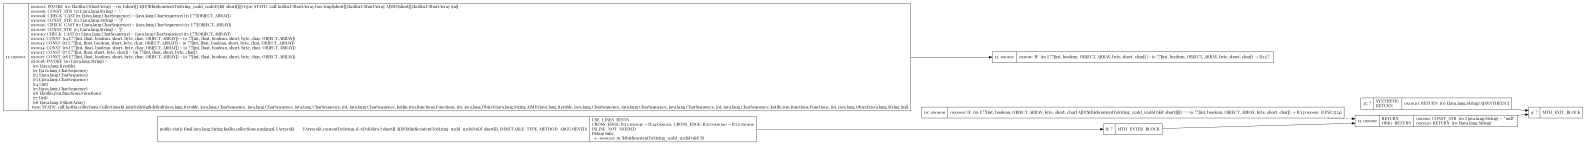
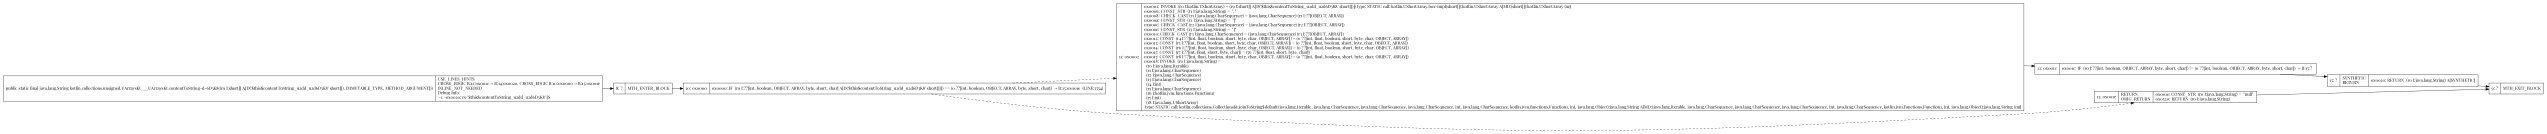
  digraph {
    fontname="Playfair Display"
    rankdir=LR
    node [fontname="Playfair Display" shape=record]
    edge [fontname="Playfair Display"]
    n1 [label="{8\:\ ?|MTH_ENTER_BLOCK\l}"]
    n2 [label="{10\:\ 0x0000|0x0000: IF  (r9 I:??[int, boolean, OBJECT, ARRAY, byte, short, char] A[D('$this$contentToString_u2dd_u2d6D3K8' short[])]) == (0 ??[int, boolean, OBJECT, ARRAY, byte, short, char])  \-\> B:13:0x001e  (LINE:3554)\l}"]
    n3 [label="{11\:\ 0x0002|0x0002: INVOKE  (r0 I:kotlin.UShortArray) = (r9 I:short[] A[D('$this$contentToString_u2dd_u2d6D3K8' short[])]) type: STATIC call: kotlin.UShortArray.box\-impl(short[]):kotlin.UShortArray A[MD:(short[]):kotlin.UShortArray (m)]\l0x0006: CONST_STR  (r1 I:java.lang.String) =  \", \" \l0x0008: CHECK_CAST (r1 I:java.lang.CharSequence) = (java.lang.CharSequence) (r1 I:??[OBJECT, ARRAY]) \l0x000a: CONST_STR  (r2 I:java.lang.String) =  \"[\" \l0x000c: CHECK_CAST (r2 I:java.lang.CharSequence) = (java.lang.CharSequence) (r2 I:??[OBJECT, ARRAY]) \l0x000e: CONST_STR  (r3 I:java.lang.String) =  \"]\" \l0x0010: CHECK_CAST (r3 I:java.lang.CharSequence) = (java.lang.CharSequence) (r3 I:??[OBJECT, ARRAY]) \l0x0012: CONST  (r4 I:??[int, float, boolean, short, byte, char, OBJECT, ARRAY]) = (0 ??[int, float, boolean, short, byte, char, OBJECT, ARRAY]) \l0x0013: CONST  (r5 I:??[int, float, boolean, short, byte, char, OBJECT, ARRAY]) = (0 ??[int, float, boolean, short, byte, char, OBJECT, ARRAY]) \l0x0014: CONST  (r6 I:??[int, float, boolean, short, byte, char, OBJECT, ARRAY]) = (0 ??[int, float, boolean, short, byte, char, OBJECT, ARRAY]) \l0x0015: CONST  (r7 I:??[int, float, short, byte, char]) = (56 ??[int, float, short, byte, char]) \l0x0017: CONST  (r8 I:??[int, float, boolean, short, byte, char, OBJECT, ARRAY]) = (0 ??[int, float, boolean, short, byte, char, OBJECT, ARRAY]) \l0x0018: INVOKE  (r0 I:java.lang.String) = \l  (r0 I:java.lang.Iterable)\l  (r1 I:java.lang.CharSequence)\l  (r2 I:java.lang.CharSequence)\l  (r3 I:java.lang.CharSequence)\l  (r4 I:int)\l  (r5 I:java.lang.CharSequence)\l  (r6 I:kotlin.jvm.functions.Function1)\l  (r7 I:int)\l  (r8 I:java.lang.UShortArray)\l type: STATIC call: kotlin.collections.CollectionsKt.joinToString$default(java.lang.Iterable, java.lang.CharSequence, java.lang.CharSequence, java.lang.CharSequence, int, java.lang.CharSequence, kotlin.jvm.functions.Function1, int, java.lang.Object):java.lang.String A[MD:(java.lang.Iterable, java.lang.CharSequence, java.lang.CharSequence, java.lang.CharSequence, int, java.lang.CharSequence, kotlin.jvm.functions.Function1, int, java.lang.Object):java.lang.String (m)]\l}"]
-   n4 [label="{13\:\ 0x001e|RETURN\lORIG_RETURN\l|0x001e: CONST_STR  (r0 I:java.lang.String) =  \"null\" \l0x0020: RETURN  (r0 I:java.lang.String) \l}"]
+   n4 [label="{13\:\ 0x001e|RETURN\lORIG_RETURN\l|0x001e: CONST_STR  (r0 I:java.lang.String) =  \"null\" \l0x0520: RETURN  (r0 I:java.lang.String) \l}"]
    n5 [label="{12\:\ 0x001c|0x001c: IF  (r0 I:??[int, boolean, OBJECT, ARRAY, byte, short, char]) != (0 ??[int, boolean, OBJECT, ARRAY, byte, short, char])  \-\> B:15:? \l}"]
    n6 [label="{9\:\ ?|MTH_EXIT_BLOCK\l}"]
    n7 [label="{15\:\ ?|SYNTHETIC\lRETURN\l|0x0020: RETURN  (r0 I:java.lang.String) A[SYNTHETIC]\l}"]
    n8 [label="{public static final java.lang.String kotlin.collections.unsigned.UArraysKt___UArraysKt.contentToString\-d\-6D3K8((r9 I:short[] A[D('$this$contentToString_u2dd_u2d6D3K8' short[]), IMMUTABLE_TYPE, METHOD_ARGUMENT]))  | USE_LINES_HINTS\lCROSS_EDGE: B:12:0x001c \-\> B:14:0x0020, CROSS_EDGE: B:10:0x0000 \-\> B:13:0x001e\lINLINE_NOT_NEEDED\lDebug Info:\l  \-1 \-0x0020: r9 '$this$contentToString_u2dd_u2d6D3K8' [S\l}"]
-   n1 -> n4
+   n1 -> n2
+   n2 -> n3 [style=dashed]
    n2 -> n4 [style=dashed]
    n3 -> n5
    n4 -> n6
+   n5 -> n7
    n7 -> n6
    n8 -> n1
  }
